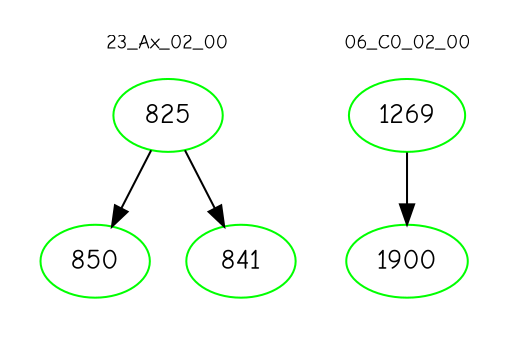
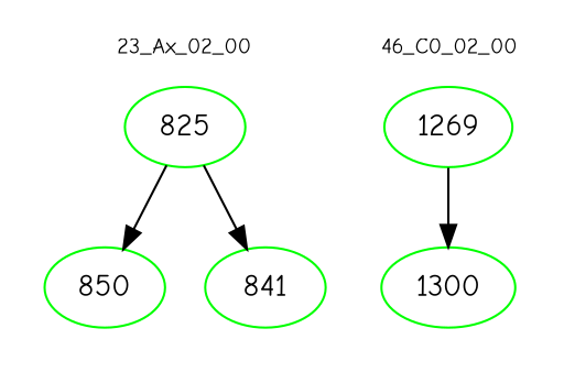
  digraph {
    fontname="Comic Neue"
    node [color=green fontname="Comic Neue"]
    edge [color=black fontname="Comic Neue"]
    n1 [label=825]
    n2 [label=850]
    n3 [label=841]
    n4 [label=1269]
-   n5 [label=1900]
+   n5 [label=1300]
    subgraph cluster_1 {
      color=white
      fontsize=10
      label="23_Ax_02_00"
      n1
      n2
      n3
    }
    subgraph cluster_2 {
      color=white
      fontsize=10
-     label="06_C0_02_00"
+     label="46_C0_02_00"
      n4
      n5
    }
    n1 -> n2
    n1 -> n3
    n4 -> n5
  }
